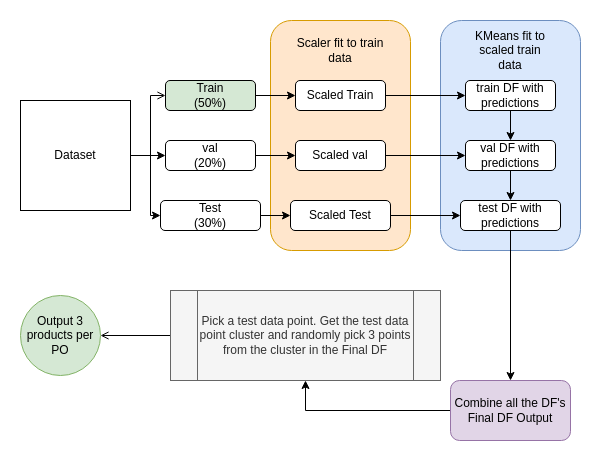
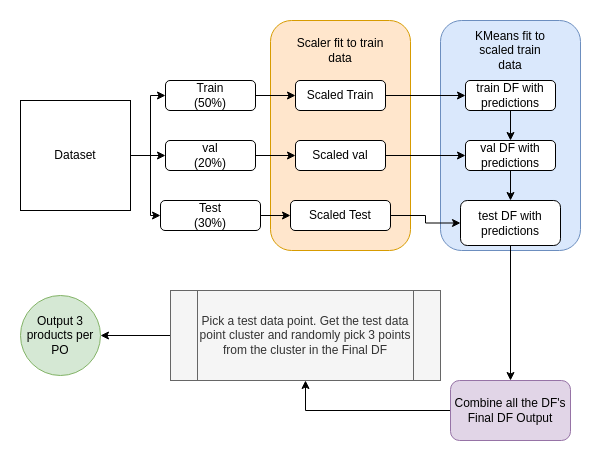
  <mxCell id="0" />
  <mxCell id="1" parent="0" />
  <mxCell id="2" value="" style="rounded=1;whiteSpace=wrap;html=1;fillColor=#dae8fc;strokeColor=#6c8ebf;" vertex="1" parent="1"><mxGeometry x="440" y="20" width="140" height="230" as="geometry" /></mxCell>
  <mxCell id="3" value="" style="rounded=1;whiteSpace=wrap;html=1;fillColor=#ffe6cc;strokeColor=#d79b00;" vertex="1" parent="1"><mxGeometry x="270" y="20" width="140" height="230" as="geometry" /></mxCell>
- <mxCell id="4" style="edgeStyle=orthogonalEdgeStyle;rounded=0;orthogonalLoop=1;jettySize=auto;html=1;exitX=1;exitY=0.5;exitDx=0;exitDy=0;entryX=0;entryY=0.5;entryDx=0;entryDy=0;endArrow=open;" edge="1" parent="1" source="7" target="9"><mxGeometry relative="1" as="geometry" /></mxCell>
+ <mxCell id="4" style="edgeStyle=orthogonalEdgeStyle;rounded=0;orthogonalLoop=1;jettySize=auto;html=1;exitX=1;exitY=0.5;exitDx=0;exitDy=0;entryX=0;entryY=0.5;entryDx=0;entryDy=0;" edge="1" parent="1" source="7" target="9"><mxGeometry relative="1" as="geometry" /></mxCell>
  <mxCell id="5" style="edgeStyle=orthogonalEdgeStyle;rounded=0;orthogonalLoop=1;jettySize=auto;html=1;exitX=1;exitY=0.5;exitDx=0;exitDy=0;entryX=0;entryY=0.5;entryDx=0;entryDy=0;" edge="1" parent="1" source="7" target="11"><mxGeometry relative="1" as="geometry" /></mxCell>
  <mxCell id="6" style="edgeStyle=orthogonalEdgeStyle;rounded=0;orthogonalLoop=1;jettySize=auto;html=1;exitX=1;exitY=0.5;exitDx=0;exitDy=0;entryX=0;entryY=0.5;entryDx=0;entryDy=0;" edge="1" parent="1" source="7" target="13"><mxGeometry relative="1" as="geometry" /></mxCell>
  <mxCell id="7" value="Dataset " style="whiteSpace=wrap;html=1;aspect=fixed;" vertex="1" parent="1"><mxGeometry x="20" y="100" width="110" height="110" as="geometry" /></mxCell>
  <mxCell id="8" style="edgeStyle=orthogonalEdgeStyle;rounded=0;orthogonalLoop=1;jettySize=auto;html=1;exitX=1;exitY=0.5;exitDx=0;exitDy=0;entryX=0;entryY=0.5;entryDx=0;entryDy=0;" edge="1" parent="1" source="9" target="15"><mxGeometry relative="1" as="geometry" /></mxCell>
- <mxCell id="9" value="&lt;div&gt;Train&lt;/div&gt;&lt;div&gt;(50%)&lt;br&gt;&lt;/div&gt;" style="rounded=1;whiteSpace=wrap;html=1;fillColor=#d5e8d4;" vertex="1" parent="1"><mxGeometry x="165" y="80" width="90" height="30" as="geometry" /></mxCell>
+ <mxCell id="9" value="&lt;div&gt;Train&lt;/div&gt;&lt;div&gt;(50%)&lt;br&gt;&lt;/div&gt;" style="rounded=1;whiteSpace=wrap;html=1;" vertex="1" parent="1"><mxGeometry x="165" y="80" width="90" height="30" as="geometry" /></mxCell>
  <mxCell id="10" style="edgeStyle=orthogonalEdgeStyle;rounded=0;orthogonalLoop=1;jettySize=auto;html=1;exitX=1;exitY=0.5;exitDx=0;exitDy=0;entryX=0;entryY=0.5;entryDx=0;entryDy=0;" edge="1" parent="1" source="11" target="17"><mxGeometry relative="1" as="geometry" /></mxCell>
  <mxCell id="11" value="&lt;div&gt;val&lt;br&gt;&lt;/div&gt;&lt;div&gt;(20%)&lt;br&gt;&lt;/div&gt;" style="rounded=1;whiteSpace=wrap;html=1;" vertex="1" parent="1"><mxGeometry x="165" y="140" width="90" height="30" as="geometry" /></mxCell>
  <mxCell id="12" style="edgeStyle=orthogonalEdgeStyle;rounded=0;orthogonalLoop=1;jettySize=auto;html=1;exitX=1;exitY=0.5;exitDx=0;exitDy=0;entryX=0;entryY=0.5;entryDx=0;entryDy=0;" edge="1" parent="1" source="13" target="19"><mxGeometry relative="1" as="geometry" /></mxCell>
  <mxCell id="13" value="Test&lt;br&gt;&lt;div&gt;(30%)&lt;br&gt;&lt;/div&gt;" style="rounded=1;whiteSpace=wrap;html=1;" vertex="1" parent="1"><mxGeometry x="160" y="200" width="100" height="30" as="geometry" /></mxCell>
  <mxCell id="14" style="edgeStyle=orthogonalEdgeStyle;rounded=0;orthogonalLoop=1;jettySize=auto;html=1;exitX=1;exitY=0.5;exitDx=0;exitDy=0;" edge="1" parent="1" source="15" target="22"><mxGeometry relative="1" as="geometry" /></mxCell>
  <mxCell id="15" value="&lt;div&gt;Scaled Train&lt;/div&gt;" style="rounded=1;whiteSpace=wrap;html=1;" vertex="1" parent="1"><mxGeometry x="295" y="80" width="90" height="30" as="geometry" /></mxCell>
  <mxCell id="16" style="edgeStyle=orthogonalEdgeStyle;rounded=0;orthogonalLoop=1;jettySize=auto;html=1;exitX=1;exitY=0.5;exitDx=0;exitDy=0;entryX=0;entryY=0.5;entryDx=0;entryDy=0;" edge="1" parent="1" source="17" target="24"><mxGeometry relative="1" as="geometry" /></mxCell>
  <mxCell id="17" value="&lt;div&gt;Scaled val&lt;br&gt;&lt;/div&gt;" style="rounded=1;whiteSpace=wrap;html=1;" vertex="1" parent="1"><mxGeometry x="295" y="140" width="90" height="30" as="geometry" /></mxCell>
  <mxCell id="18" style="edgeStyle=orthogonalEdgeStyle;rounded=0;orthogonalLoop=1;jettySize=auto;html=1;exitX=1;exitY=0.5;exitDx=0;exitDy=0;entryX=0;entryY=0.5;entryDx=0;entryDy=0;" edge="1" parent="1" source="19" target="26"><mxGeometry relative="1" as="geometry" /></mxCell>
  <mxCell id="19" value="Scaled Test" style="rounded=1;whiteSpace=wrap;html=1;" vertex="1" parent="1"><mxGeometry x="290" y="200" width="100" height="30" as="geometry" /></mxCell>
  <mxCell id="20" value="Scaler fit to train data" style="text;html=1;strokeColor=none;fillColor=none;align=center;verticalAlign=middle;whiteSpace=wrap;rounded=0;" vertex="1" parent="1"><mxGeometry x="295" y="40" width="90" height="20" as="geometry" /></mxCell>
  <mxCell id="21" style="edgeStyle=orthogonalEdgeStyle;rounded=0;orthogonalLoop=1;jettySize=auto;html=1;exitX=0.5;exitY=1;exitDx=0;exitDy=0;" edge="1" parent="1" source="22" target="24"><mxGeometry relative="1" as="geometry" /></mxCell>
  <mxCell id="22" value="train DF with predictions" style="rounded=1;whiteSpace=wrap;html=1;" vertex="1" parent="1"><mxGeometry x="465" y="80" width="90" height="30" as="geometry" /></mxCell>
  <mxCell id="23" style="edgeStyle=orthogonalEdgeStyle;rounded=0;orthogonalLoop=1;jettySize=auto;html=1;exitX=0.5;exitY=1;exitDx=0;exitDy=0;entryX=0.5;entryY=0;entryDx=0;entryDy=0;" edge="1" parent="1" source="24" target="26"><mxGeometry relative="1" as="geometry" /></mxCell>
  <mxCell id="24" value="&lt;div&gt;val DF with predictions&lt;/div&gt;" style="rounded=1;whiteSpace=wrap;html=1;" vertex="1" parent="1"><mxGeometry x="465" y="140" width="90" height="30" as="geometry" /></mxCell>
  <mxCell id="25" style="edgeStyle=orthogonalEdgeStyle;rounded=0;orthogonalLoop=1;jettySize=auto;html=1;exitX=0.5;exitY=1;exitDx=0;exitDy=0;entryX=0.5;entryY=0;entryDx=0;entryDy=0;" edge="1" parent="1" source="26" target="29"><mxGeometry relative="1" as="geometry"><mxPoint x="510" y="290" as="targetPoint" /></mxGeometry></mxCell>
- <mxCell id="26" value="test DF with predictions" style="rounded=1;whiteSpace=wrap;html=1;" vertex="1" parent="1"><mxGeometry x="460" y="200" width="100" height="30" as="geometry" /></mxCell>
+ <mxCell id="26" value="test DF with predictions" style="rounded=1;whiteSpace=wrap;html=1;" vertex="1" parent="1"><mxGeometry x="460" y="200" width="100" height="45" as="geometry" /></mxCell>
  <mxCell id="27" value="KMeans fit to scaled train data" style="text;html=1;strokeColor=none;fillColor=none;align=center;verticalAlign=middle;whiteSpace=wrap;rounded=0;" vertex="1" parent="1"><mxGeometry x="465" y="40" width="90" height="20" as="geometry" /></mxCell>
  <mxCell id="28" style="edgeStyle=orthogonalEdgeStyle;rounded=0;orthogonalLoop=1;jettySize=auto;html=1;exitX=0;exitY=0.5;exitDx=0;exitDy=0;entryX=0.5;entryY=1;entryDx=0;entryDy=0;" edge="1" parent="1" source="29" target="31"><mxGeometry relative="1" as="geometry" /></mxCell>
  <mxCell id="29" value="&lt;div&gt;Combine all the DF's &lt;br&gt;&lt;/div&gt;&lt;div&gt;Final DF Output&lt;br&gt;&lt;/div&gt;" style="rounded=1;whiteSpace=wrap;html=1;fillColor=#e1d5e7;strokeColor=#9673a6;" vertex="1" parent="1"><mxGeometry x="450" y="380" width="120" height="60" as="geometry" /></mxCell>
- <mxCell id="30" style="edgeStyle=orthogonalEdgeStyle;rounded=0;orthogonalLoop=1;jettySize=auto;html=1;exitX=0;exitY=0.5;exitDx=0;exitDy=0;entryX=1;entryY=0.5;entryDx=0;entryDy=0;endArrow=open;" edge="1" parent="1" source="31" target="32"><mxGeometry relative="1" as="geometry" /></mxCell>
+ <mxCell id="30" style="edgeStyle=orthogonalEdgeStyle;rounded=0;orthogonalLoop=1;jettySize=auto;html=1;exitX=0;exitY=0.5;exitDx=0;exitDy=0;entryX=1;entryY=0.5;entryDx=0;entryDy=0;" edge="1" parent="1" source="31" target="32"><mxGeometry relative="1" as="geometry" /></mxCell>
  <mxCell id="31" value="Pick a test data point. Get the test data point cluster and randomly pick 3 points from the cluster in the Final DF" style="shape=process;whiteSpace=wrap;html=1;backgroundOutline=1;fillColor=#f5f5f5;strokeColor=#666666;fontColor=#333333;" vertex="1" parent="1"><mxGeometry x="170" y="290" width="270" height="90" as="geometry" /></mxCell>
  <mxCell id="32" value="Output 3 products per PO" style="ellipse;whiteSpace=wrap;html=1;aspect=fixed;fillColor=#d5e8d4;strokeColor=#82b366;" vertex="1" parent="1"><mxGeometry x="20" y="295" width="80" height="80" as="geometry" /></mxCell>
